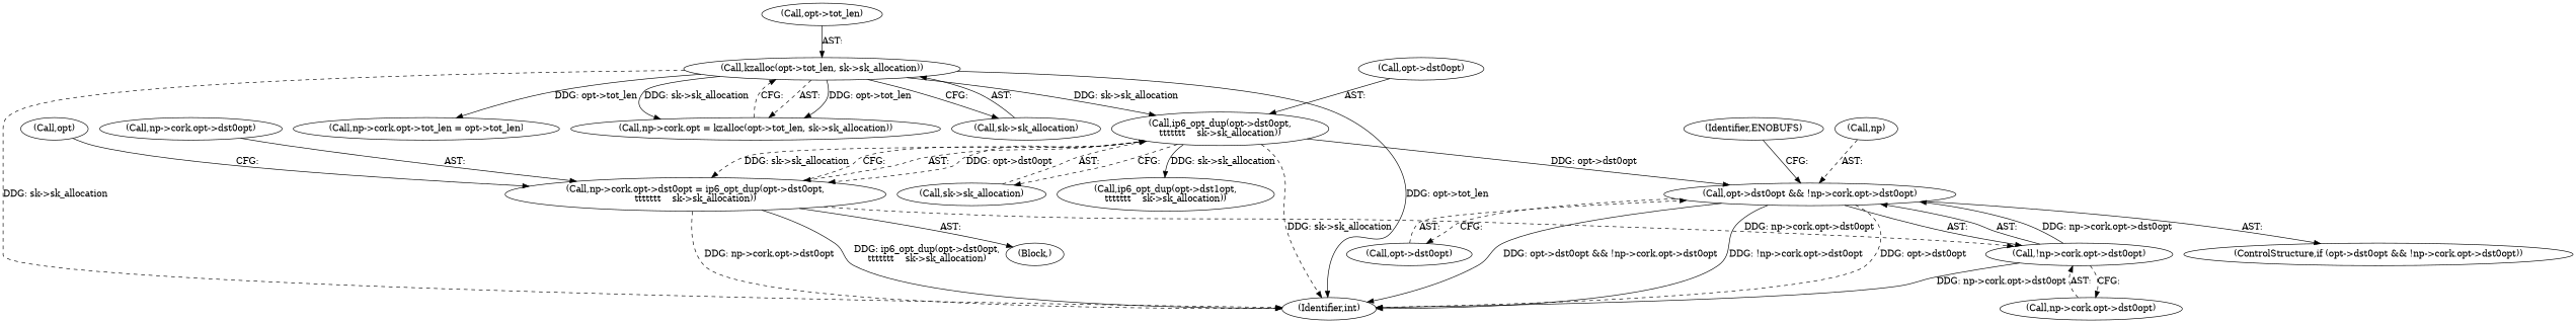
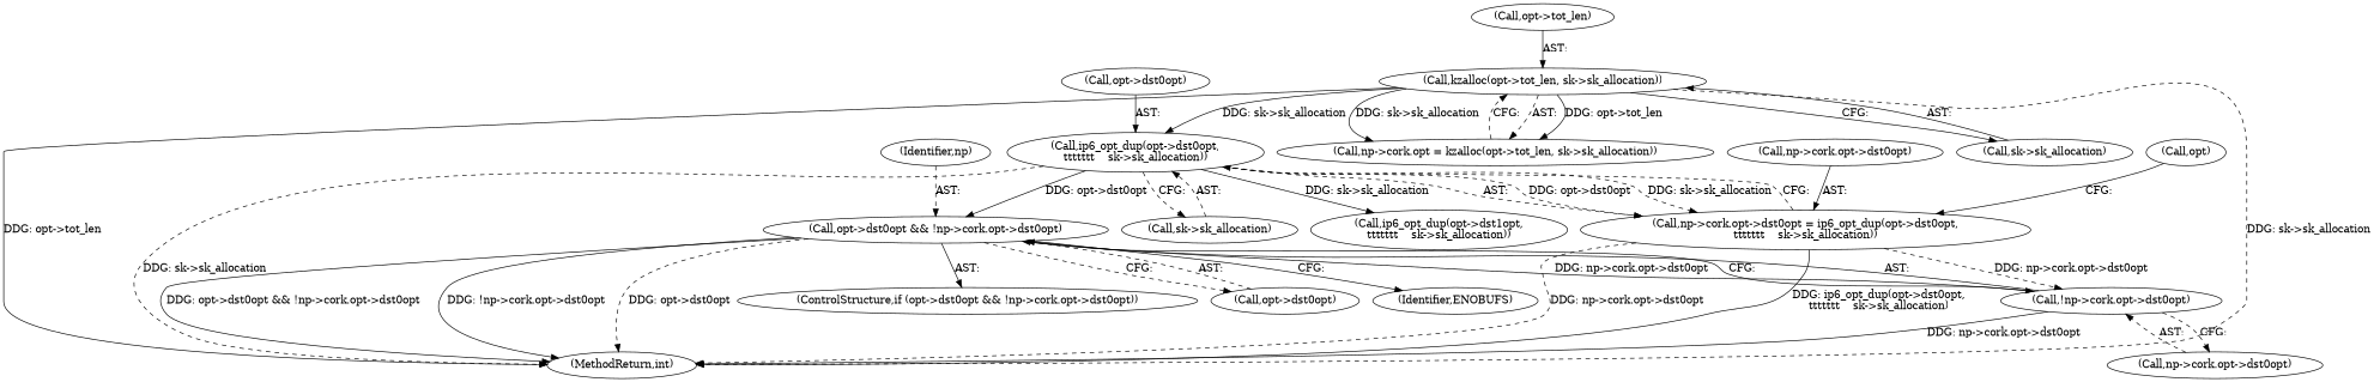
  digraph {
    edge [style=solid]
    n1 [label="(Call,opt->dst0opt && !np->cork.opt->dst0opt)"]
    n2 [label="(Call,!np->cork.opt->dst0opt)"]
-   n3 [label="(Identifier,int)"]
+   n3 [label="(MethodReturn,int)"]
    n4 [label="(ControlStructure,if (opt->dst0opt && !np->cork.opt->dst0opt))"]
    n5 [label="(Call,opt->dst0opt)"]
    n6 [label="(Call,np->cork.opt->dst0opt)"]
    n7 [label="(Call,ip6_opt_dup(opt->dst0opt,\n\t\t\t\t\t\t\t    sk->sk_allocation))"]
    n8 [label="(Call,np->cork.opt->dst0opt = ip6_opt_dup(opt->dst0opt,\n\t\t\t\t\t\t\t    sk->sk_allocation))"]
    n9 [label="(Call,sk->sk_allocation)"]
    n10 [label="(Call,ip6_opt_dup(opt->dst1opt,\n\t\t\t\t\t\t\t    sk->sk_allocation))"]
-   n11 [label="(Block,)"]
    n12 [label="(Call,kzalloc(opt->tot_len, sk->sk_allocation))"]
-   n13 [label="(Call,np->cork.opt->tot_len = opt->tot_len)"]
    n14 [label="(Call,np->cork.opt = kzalloc(opt->tot_len, sk->sk_allocation))"]
    n15 [label="(Call,sk->sk_allocation)"]
    n16 [label="(Identifier,ENOBUFS)"]
-   n17 [label="(Call,np)"]
+   n17 [label="(Identifier,np)"]
    n18 [label="(Call,np->cork.opt->dst0opt)"]
    n19 [label="(Call,opt)"]
    n20 [label="(Call,opt->tot_len)"]
    n21 [label="(Call,opt->dst0opt)"]
-   n1 -> n2 [label="AST: "]
+   n1 -> n2 [label="CFG: "]
    n1 -> n3 [label="DDG: opt->dst0opt && !np->cork.opt->dst0opt"]
    n1 -> n3 [label="DDG: !np->cork.opt->dst0opt"]
    n1 -> n3 [label="DDG: opt->dst0opt" style=dashed]
    n1 -> n4 [label="AST: "]
    n1 -> n5 [label="CFG: " style=dashed]
    n2 -> n1 [label="AST: "]
    n2 -> n1 [label="DDG: np->cork.opt->dst0opt"]
    n2 -> n3 [label="DDG: np->cork.opt->dst0opt"]
    n2 -> n6 [label="CFG: " style=dashed]
    n5 -> n1 [label="AST: " style=dashed]
    n6 -> n2 [label="AST: " style=dashed]
    n7 -> n1 [label="DDG: opt->dst0opt"]
    n7 -> n3 [label="DDG: sk->sk_allocation" style=dashed]
    n7 -> n8 [label="AST: " style=dashed]
    n7 -> n8 [label="DDG: opt->dst0opt" style=dashed]
    n7 -> n8 [label="DDG: sk->sk_allocation" style=dashed]
    n7 -> n9 [label="CFG: " style=dashed]
    n7 -> n10 [label="DDG: sk->sk_allocation"]
    n8 -> n2 [label="DDG: np->cork.opt->dst0opt" style=dashed]
    n8 -> n3 [label="DDG: np->cork.opt->dst0opt" style=dashed]
    n8 -> n3 [label="DDG: ip6_opt_dup(opt->dst0opt,\n\t\t\t\t\t\t\t    sk->sk_allocation)"]
    n8 -> n7 [label="CFG: " style=dashed]
-   n8 -> n11 [label="AST: "]
    n9 -> n7 [label="AST: " style=dashed]
    n12 -> n3 [label="DDG: sk->sk_allocation" style=dashed]
    n12 -> n3 [label="DDG: opt->tot_len"]
    n12 -> n7 [label="DDG: sk->sk_allocation"]
-   n12 -> n13 [label="DDG: opt->tot_len"]
    n12 -> n14 [label="AST: " style=dashed]
    n12 -> n14 [label="DDG: opt->tot_len"]
    n12 -> n14 [label="DDG: sk->sk_allocation"]
    n12 -> n15 [label="CFG: "]
    n14 -> n12 [label="CFG: " style=dashed]
    n15 -> n12 [label="AST: "]
-   n16 -> n1 [label="CFG: "]
+   n1 -> n16 [label="CFG: "]
    n17 -> n1 [label="AST: " style=dashed]
    n18 -> n8 [label="AST: "]
    n19 -> n8 [label="CFG: "]
    n20 -> n12 [label="AST: "]
    n21 -> n7 [label="AST: "]
  }
